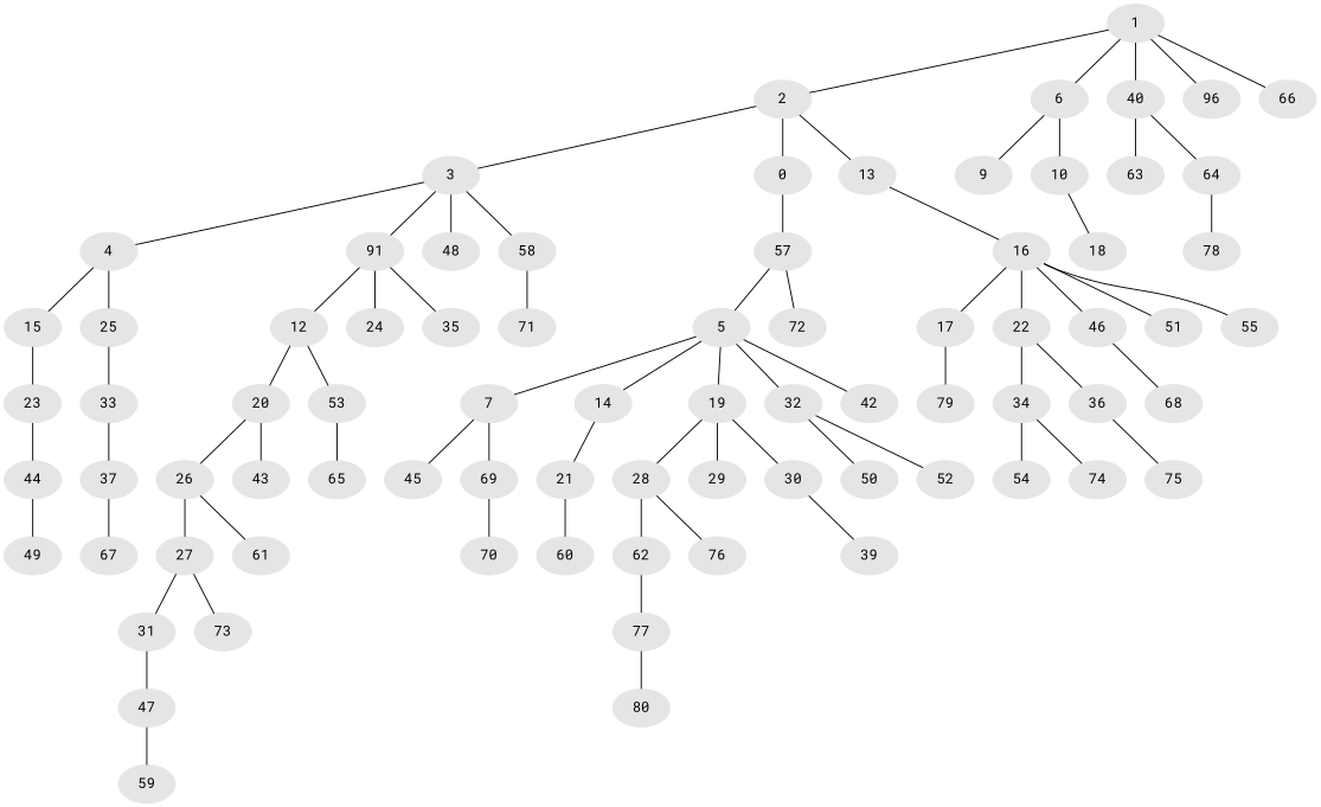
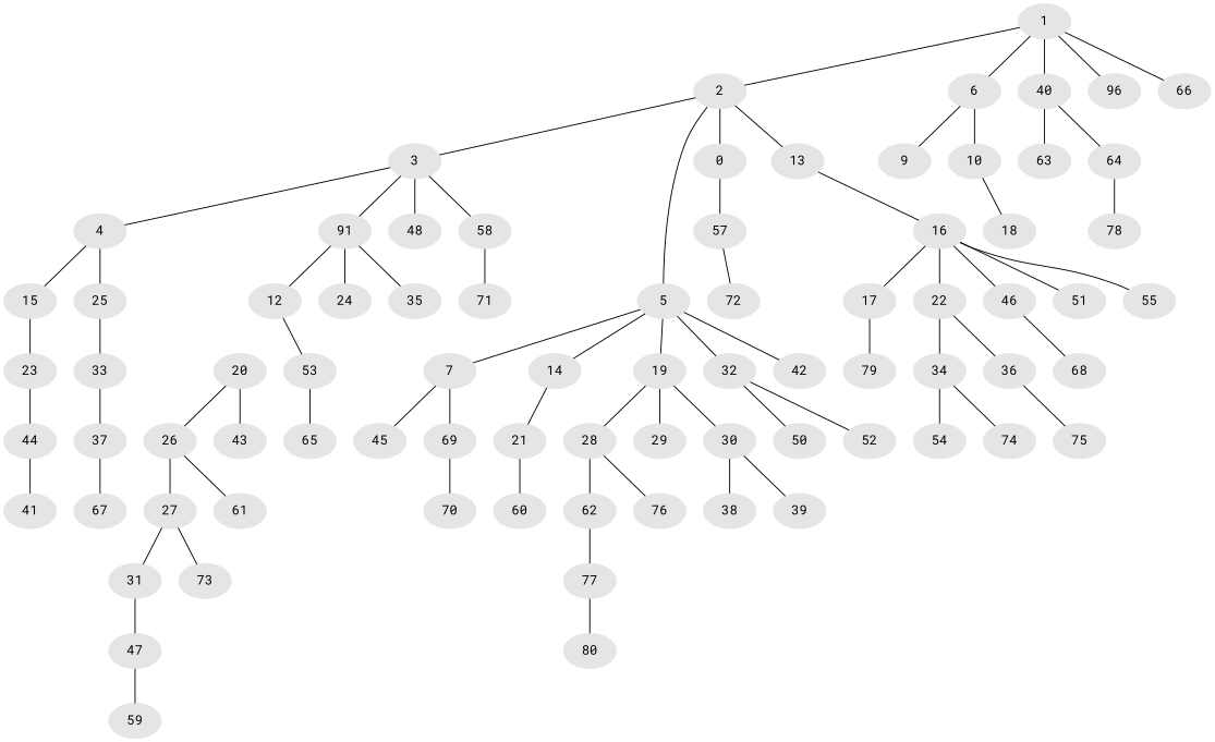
  graph {
    fontname="Roboto Mono"
    node [color=gray90 fontname="Roboto Mono" style=filled]
    edge [fontname="Roboto Mono"]
    1
    2
    6
    40
    n5 [label=96]
    66
    3
    5
    n9 [label=0]
    13
    9
    10
    63
    64
    4
    n16 [label=91]
    48
    58
    7
    14
    19
    32
    42
    57
    16
    15
    25
    12
    24
    35
    71
    23
    44
    33
    45
    69
    21
    28
    29
    30
    50
    52
    18
    70
    72
    20
    53
    26
    43
    65
    17
    22
    46
    51
    55
    60
    79
    34
    36
    68
    62
    76
+   38
    39
    27
    61
    54
    74
    75
-   49
+   49 [label=41]
    37
    31
    73
    47
    77
    59
    67
    78
    80
    1 -- 2
    1 -- 6
    1 -- 40
    1 -- n5
    1 -- 66
    2 -- 3
-   57 -- 5
+   2 -- 5
    2 -- n9
    2 -- 13
    6 -- 9
    6 -- 10
    40 -- 63
    40 -- 64
    3 -- 4
    3 -- n16
    3 -- 48
    3 -- 58
    5 -- 7
    5 -- 14
    5 -- 19
    5 -- 32
    5 -- 42
    n9 -- 57
    13 -- 16
    10 -- 18
    64 -- 78
    4 -- 15
    4 -- 25
    n16 -- 12
    n16 -- 24
    n16 -- 35
    58 -- 71
    7 -- 45
    7 -- 69
    14 -- 21
    19 -- 28
    19 -- 29
    19 -- 30
    32 -- 50
    32 -- 52
    57 -- 72
    16 -- 17
    16 -- 22
    16 -- 46
    16 -- 51
    16 -- 55
    15 -- 23
    25 -- 33
-   12 -- 20
    12 -- 53
    23 -- 44
    44 -- 49
    33 -- 37
    69 -- 70
    21 -- 60
    28 -- 62
    28 -- 76
+   30 -- 38
    30 -- 39
    20 -- 26
    20 -- 43
    53 -- 65
    26 -- 27
    26 -- 61
    17 -- 79
    22 -- 34
    22 -- 36
    46 -- 68
    34 -- 54
    34 -- 74
    36 -- 75
    62 -- 77
    27 -- 31
    27 -- 73
    37 -- 67
    31 -- 47
    47 -- 59
    77 -- 80
  }
